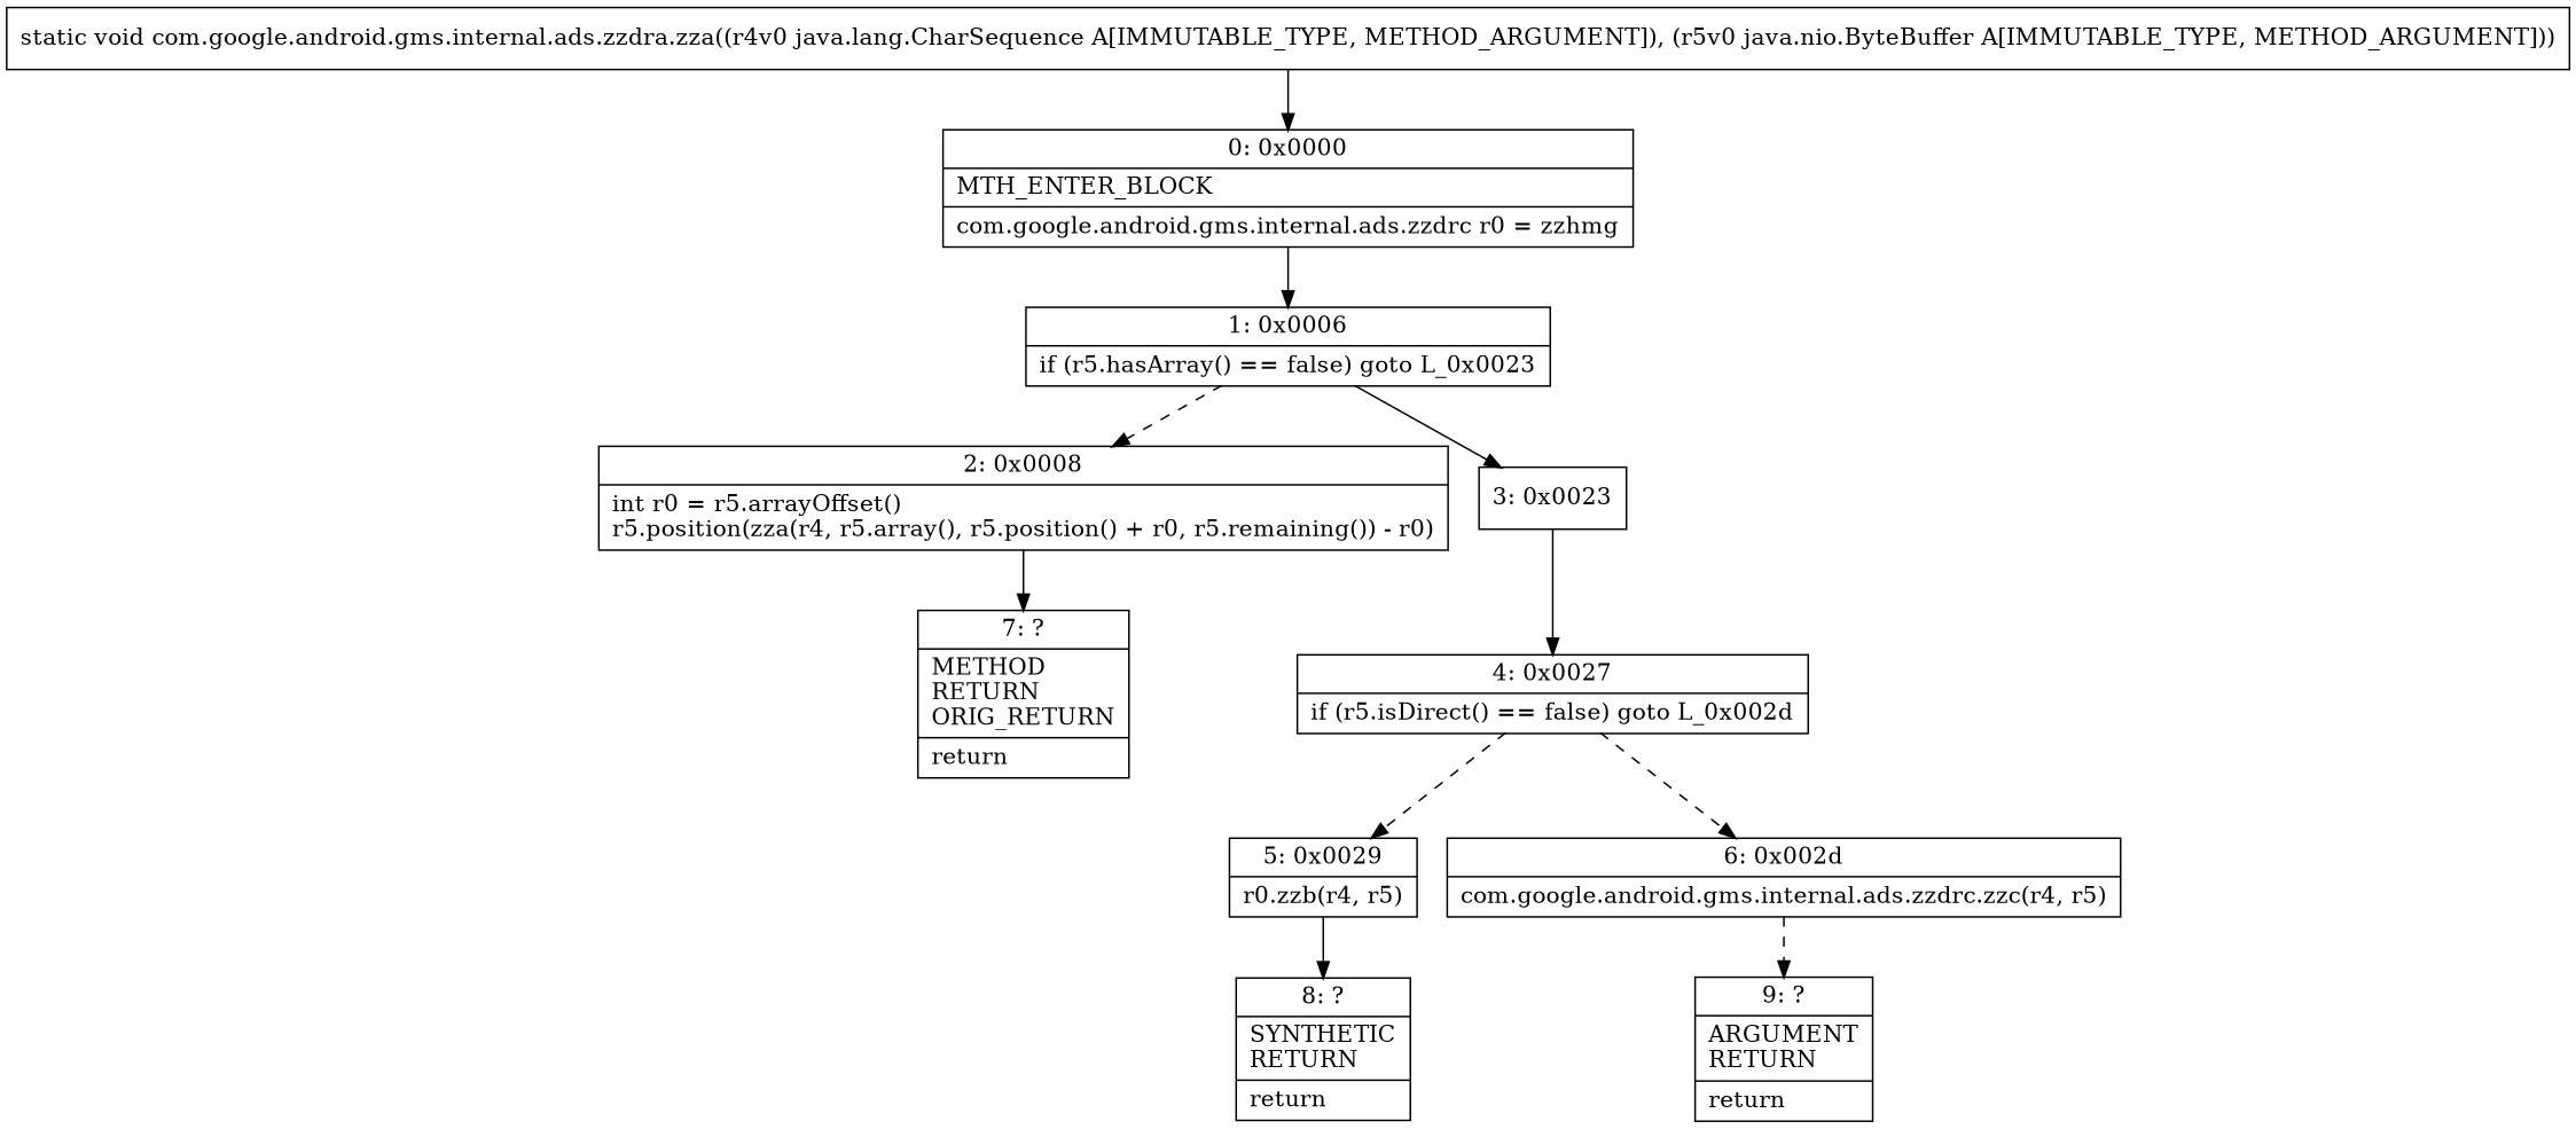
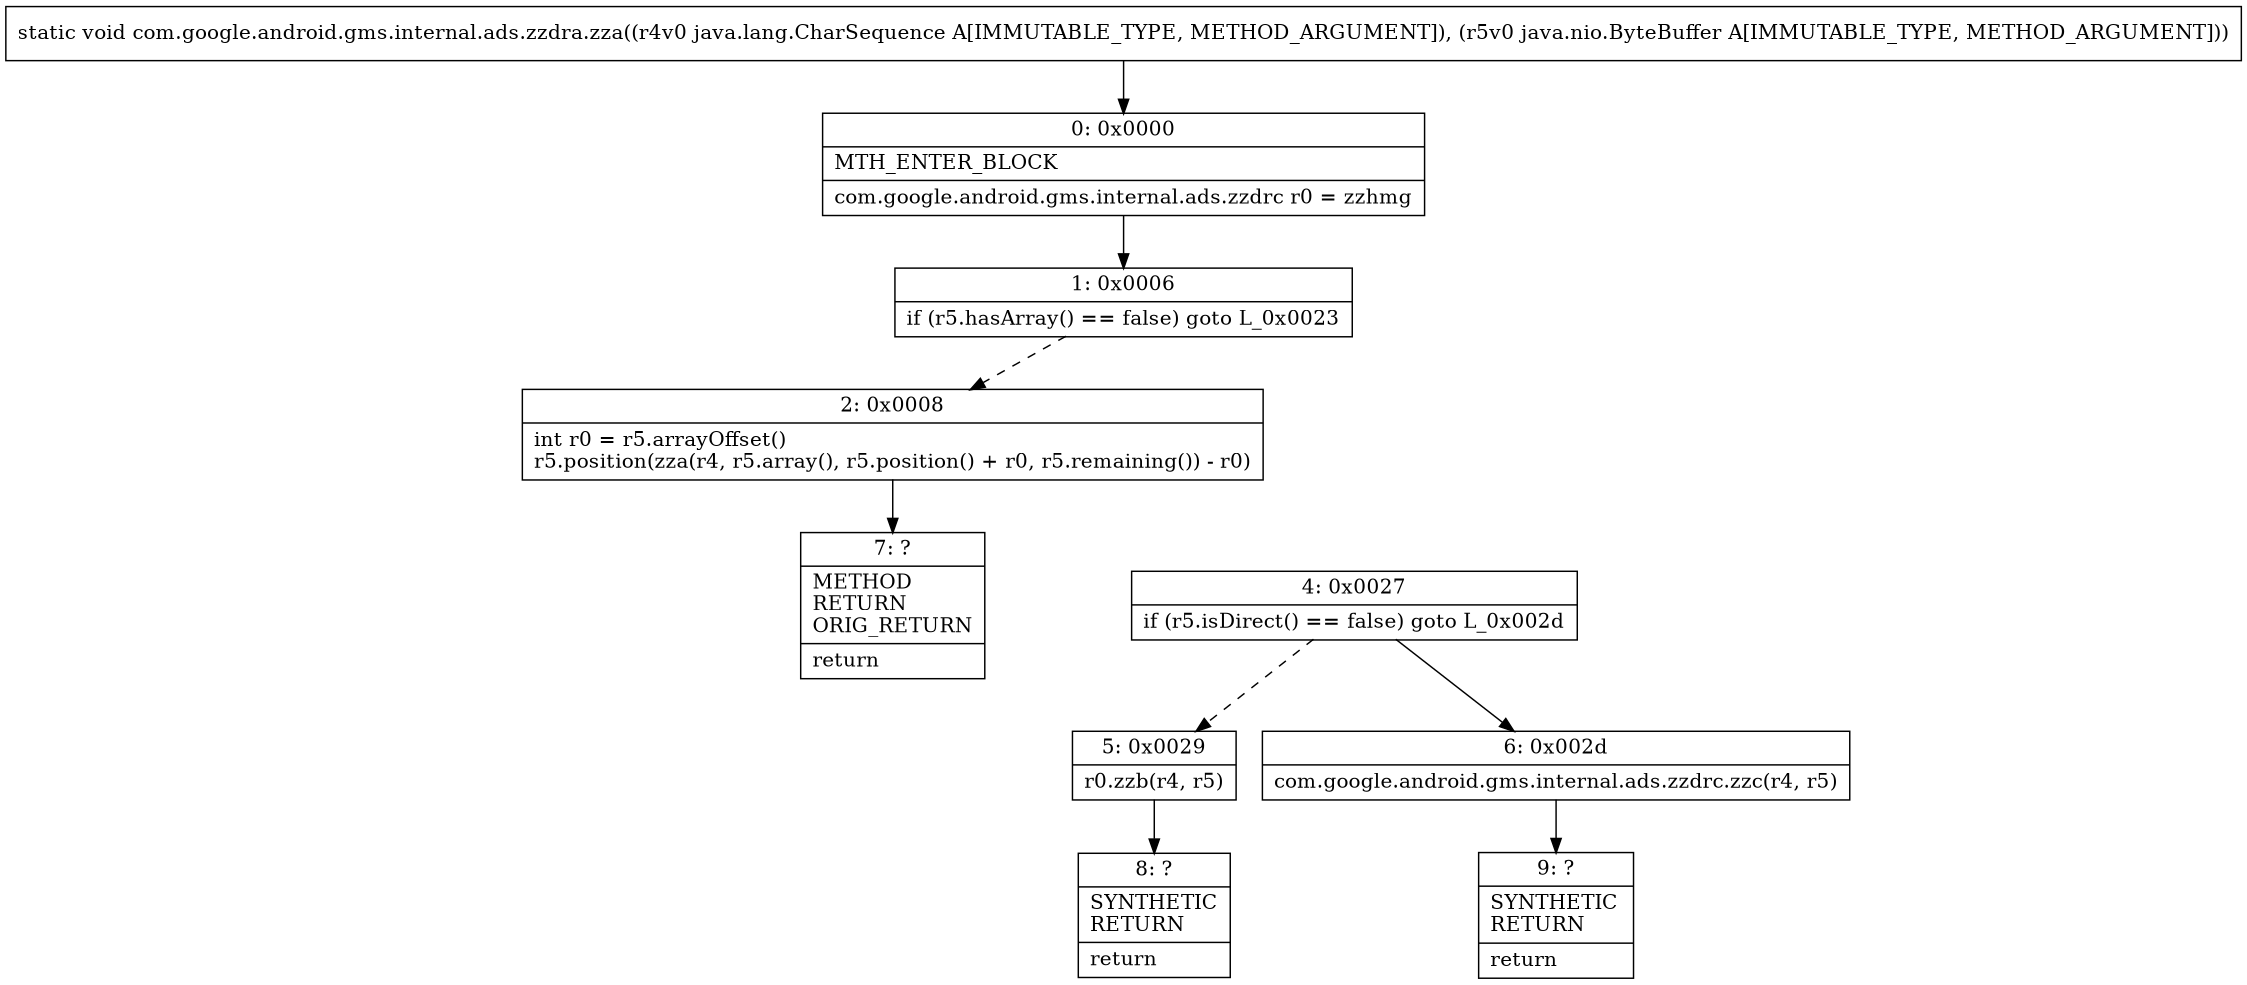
  digraph {
    node [shape=record]
    n1 [label="{0\:\ 0x0000|MTH_ENTER_BLOCK\l|com.google.android.gms.internal.ads.zzdrc r0 = zzhmg\l}"]
    n2 [label="{1\:\ 0x0006|if (r5.hasArray() == false) goto L_0x0023\l}"]
    n3 [label="{2\:\ 0x0008|int r0 = r5.arrayOffset()\lr5.position(zza(r4, r5.array(), r5.position() + r0, r5.remaining()) \- r0)\l}"]
-   n4 [label="{3\:\ 0x0023}"]
    n5 [label="{7\:\ ?|METHOD\lRETURN\lORIG_RETURN\l|return\l}"]
    n6 [label="{4\:\ 0x0027|if (r5.isDirect() == false) goto L_0x002d\l}"]
    n7 [label="{5\:\ 0x0029|r0.zzb(r4, r5)\l}"]
    n8 [label="{6\:\ 0x002d|com.google.android.gms.internal.ads.zzdrc.zzc(r4, r5)\l}"]
    n9 [label="{8\:\ ?|SYNTHETIC\lRETURN\l|return\l}"]
-   n10 [label="{9\:\ ?|ARGUMENT\lRETURN\l|return\l}"]
+   n10 [label="{9\:\ ?|SYNTHETIC\lRETURN\l|return\l}"]
    n11 [label="{static void com.google.android.gms.internal.ads.zzdra.zza((r4v0 java.lang.CharSequence A[IMMUTABLE_TYPE, METHOD_ARGUMENT]), (r5v0 java.nio.ByteBuffer A[IMMUTABLE_TYPE, METHOD_ARGUMENT])) }"]
    n1 -> n2
    n2 -> n3 [style=dashed]
-   n2 -> n4
    n3 -> n5
-   n4 -> n6
    n6 -> n7 [style=dashed]
-   n6 -> n8 [style=dashed]
+   n6 -> n8
    n7 -> n9
-   n8 -> n10 [style=dashed]
+   n8 -> n10
    n11 -> n1
  }
